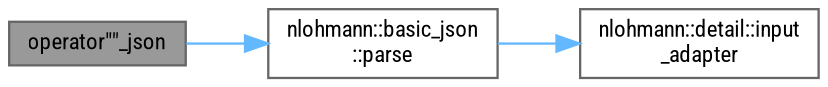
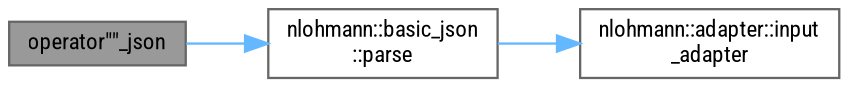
  digraph {
    rankdir=LR
    fontname="Roboto Condensed"
    node [color=grey40 fillcolor=white fontname="Roboto Condensed" fontsize=10 shape=box style=filled]
    edge [color=steelblue1 fontname="Roboto Condensed" fontsize=10 labelfontname=Helvetica labelfontsize=10 style=solid]
    n1 [color=gray40 fillcolor=grey60 fontcolor=black height=0.2 label="operator\"\"_json" width=0.4]
    n2 [height=0.2 label="nlohmann::basic_json\l::parse" width=0.4]
-   n3 [height=0.2 label="nlohmann::detail::input\l_adapter" width=0.4]
+   n3 [height=0.2 label="nlohmann::adapter::input\l_adapter" width=0.4]
    n1 -> n2
    n2 -> n3
  }
